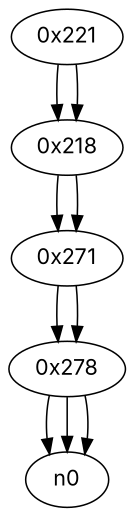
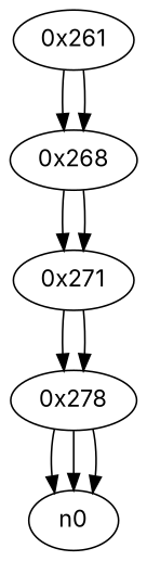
  digraph {
    fontname=Inter
    node [fontname=Inter]
    edge [fontname=Inter]
-   n2 [label="0x221"]
-   n3 [label="0x218"]
+   n2 [label="0x261"]
+   n3 [label="0x268"]
    n4 [label="0x271"]
    n5 [label="0x278"]
    n0
    n2 -> n3
    n2 -> n3
    n3 -> n4
    n3 -> n4
    n4 -> n5
    n4 -> n5
    n5 -> n0
    n5 -> n0
    n5 -> n0
  }
